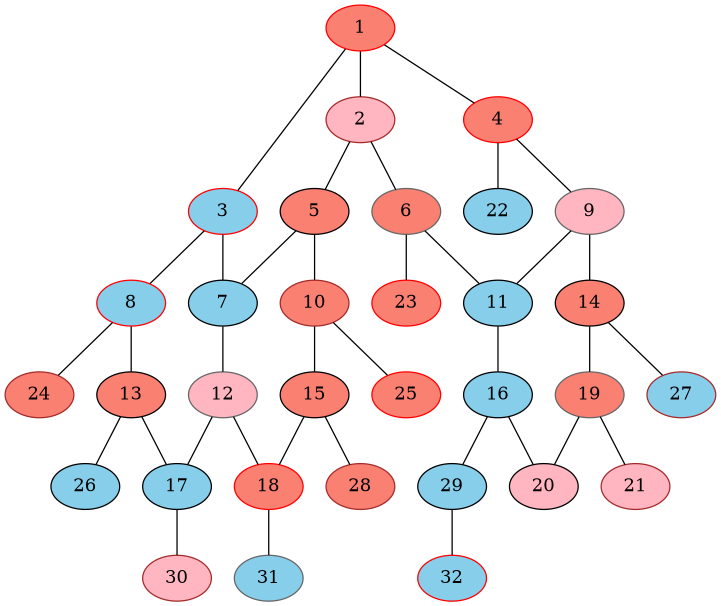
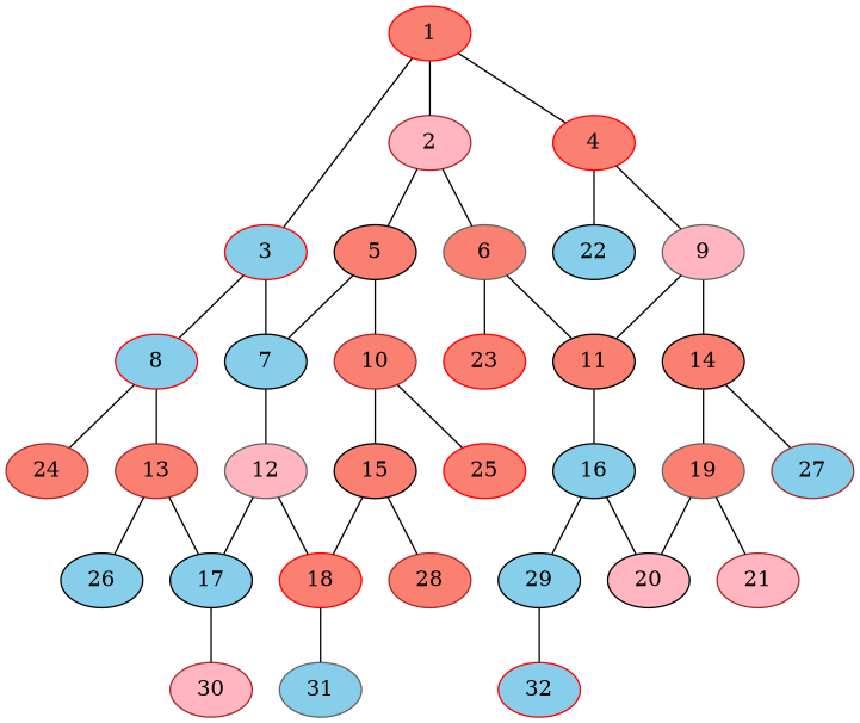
  graph {
    node [chem=C color=black fillcolor=salmon style=filled]
    edge [valence=1]
    1 [color=red]
    2 [color=brown fillcolor=lightpink]
    3 [color=red fillcolor=skyblue]
    4 [color=red]
    5
    6 [color=gray40]
    7 [fillcolor=skyblue]
    8 [color=red fillcolor=skyblue]
    9 [color=gray40 fillcolor=lightpink]
    22 [chem=H fillcolor=skyblue]
    10 [color=brown]
-   11 [fillcolor=skyblue]
+   11
    23 [chem=H color=red]
    12 [color=gray40 fillcolor=lightpink]
-   13
+   13 [color=brown]
    24 [chem=H color=brown]
    14
    15
    25 [chem=H color=red]
    16 [fillcolor=skyblue]
    17 [fillcolor=skyblue]
    18 [color=red]
    26 [chem=H fillcolor=skyblue]
    19 [color=gray40]
    27 [chem=H color=brown fillcolor=skyblue]
    28 [chem=H color=brown]
    20 [fillcolor=lightpink]
    29 [chem=H fillcolor=skyblue]
    30 [chem=H color=brown fillcolor=lightpink]
    31 [chem=H color=gray40 fillcolor=skyblue]
    21 [chem=F color=brown fillcolor=lightpink]
    32 [chem=H color=red fillcolor=skyblue]
    1 -- 2 [valence=2]
    1 -- 3
    1 -- 4
    2 -- 5
    2 -- 6
    3 -- 7
    3 -- 8 [valence=2]
    4 -- 9 [valence=2]
    4 -- 22
    5 -- 7
    5 -- 10 [valence=2]
    6 -- 11 [valence=2]
    6 -- 23
    7 -- 12 [valence=2]
    8 -- 13
    8 -- 24
    9 -- 11
    9 -- 14
    10 -- 15
    10 -- 25
    11 -- 16
    12 -- 17
    12 -- 18
    13 -- 17 [valence=2]
    13 -- 26
    14 -- 19 [valence=2]
    14 -- 27
    15 -- 18 [valence=2]
    15 -- 28
    16 -- 20 [valence=2]
    16 -- 29
    17 -- 30
    18 -- 31
    19 -- 20
    19 -- 21
    29 -- 32
  }
